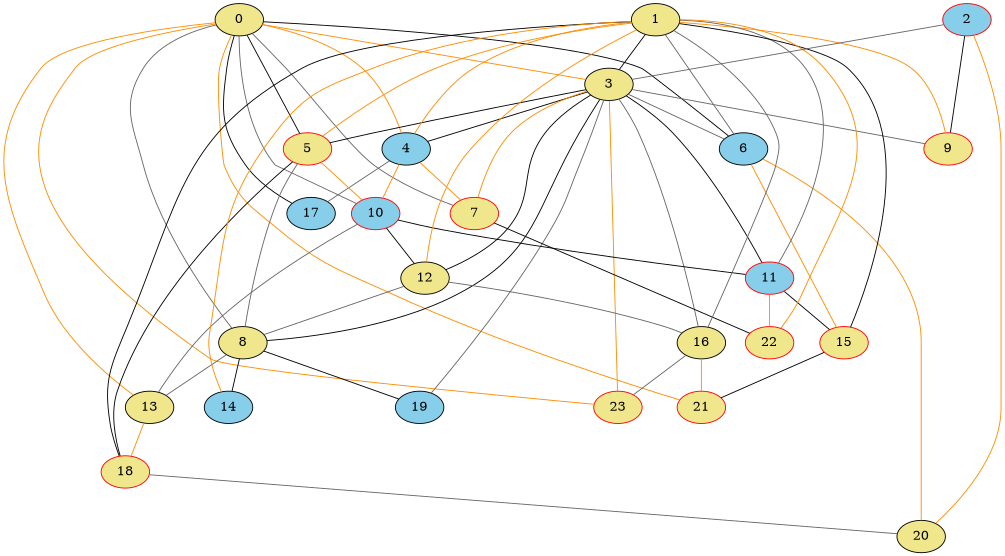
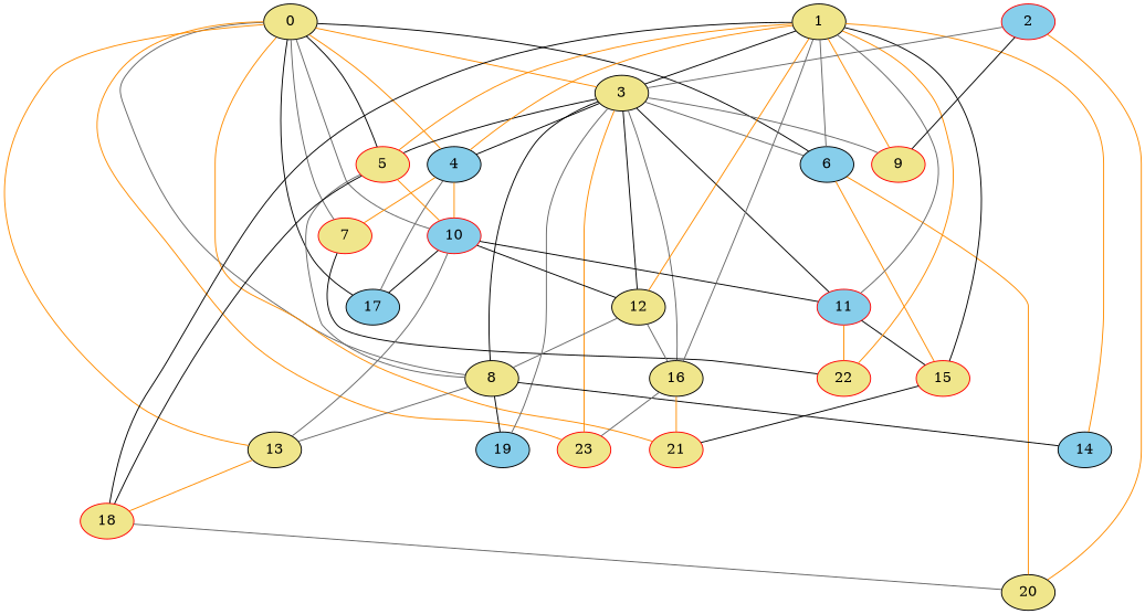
  strict graph {
    node [color=black fillcolor=khaki style=filled]
    edge [color=darkorange is_available=True prob=1.0]
    0
    3
    4 [fillcolor=skyblue]
    5 [color=red]
    6 [fillcolor=skyblue]
    7 [color=red]
    8
    10 [color=red fillcolor=skyblue]
    13
    17 [fillcolor=skyblue]
    21 [color=red]
    23 [color=red]
    9 [color=red]
    11 [color=red fillcolor=skyblue]
    12
    16
    19 [fillcolor=skyblue]
    18 [color=red]
    15 [color=red]
    20
    22 [color=red]
    14 [fillcolor=skyblue]
    1
    2 [color=red fillcolor=skyblue]
    0 -- 3 [prob=0.354950463869]
    0 -- 4 [prob=0.484028443551]
    0 -- 5 [color=black]
    0 -- 6 [color=black prob=0.409734451294]
    0 -- 7 [color=gray40 prob=0.0644181654594]
    0 -- 8 [color=gray40]
    0 -- 10 [color=gray40]
    0 -- 13 [prob=0.319497985052]
    0 -- 17 [color=black prob=0.695114586387]
    0 -- 21 [prob=0.966771021605]
    0 -- 23
    3 -- 4 [color=black]
    3 -- 5 [color=black prob=0.628350518412]
    3 -- 6 [color=gray40]
-   3 -- 7 [prob=0.38495275912]
    3 -- 8 [color=black prob=0.723483504746]
    3 -- 23
    3 -- 9 [color=gray40 prob=0.886869872386]
    3 -- 11 [color=black prob=0.2587536287]
    3 -- 12 [color=black]
    3 -- 16 [color=gray40 prob=0.543167199521]
    3 -- 19 [color=gray40 prob=0.0141723376985]
    4 -- 7 [prob=0.863196885778]
    4 -- 10
    4 -- 17 [color=gray40 prob=0.23324382211]
    5 -- 8 [color=gray40 prob=0.353894735513]
    5 -- 10 [prob=0.600207790471]
    5 -- 18 [color=black]
    6 -- 15
    6 -- 20 [prob=0.586365804887]
    7 -- 22 [color=black prob=0.252751643145]
    8 -- 13 [color=gray40 prob=0.609765770802]
    8 -- 19 [color=black prob=0.101970364802]
    8 -- 14 [color=black prob=0.868282951546]
    10 -- 13 [color=gray40 prob=0.526702329709]
+   10 -- 17 [color=black prob=0.926899356903]
    10 -- 11 [color=black]
    10 -- 12 [color=black prob=0.0386768313345]
    13 -- 18 [prob=0.65814109851]
    11 -- 15 [color=black]
    11 -- 22 [prob=0.689323301133]
    12 -- 8 [color=gray40 prob=0.648137029276]
    12 -- 16 [color=gray40 prob=0.630644038569]
    16 -- 21 [prob=0.743935045095]
    16 -- 23 [color=gray40 prob=0.760319113345]
    18 -- 20 [color=gray40 prob=0.506702638334]
    15 -- 21 [color=black prob=0.694615603616]
    1 -- 3 [color=black prob=0.182940989657]
    1 -- 4 [prob=0.95041801262]
    1 -- 5
    1 -- 6 [color=gray40]
    1 -- 9 [prob=0.191718069418]
    1 -- 11 [color=gray40 prob=0.64924266514]
    1 -- 12 [prob=0.286374057354]
    1 -- 16 [color=gray40 prob=0.658093369902]
    1 -- 18 [color=black prob=0.465101219722]
    1 -- 15 [color=black prob=0.284507131621]
    1 -- 22 [prob=0.463077802993]
    1 -- 14 [prob=0.571697363509]
    2 -- 3 [color=gray40 prob=0.573774297294]
    2 -- 9 [color=black]
    2 -- 20 [prob=0.473128559509]
  }
